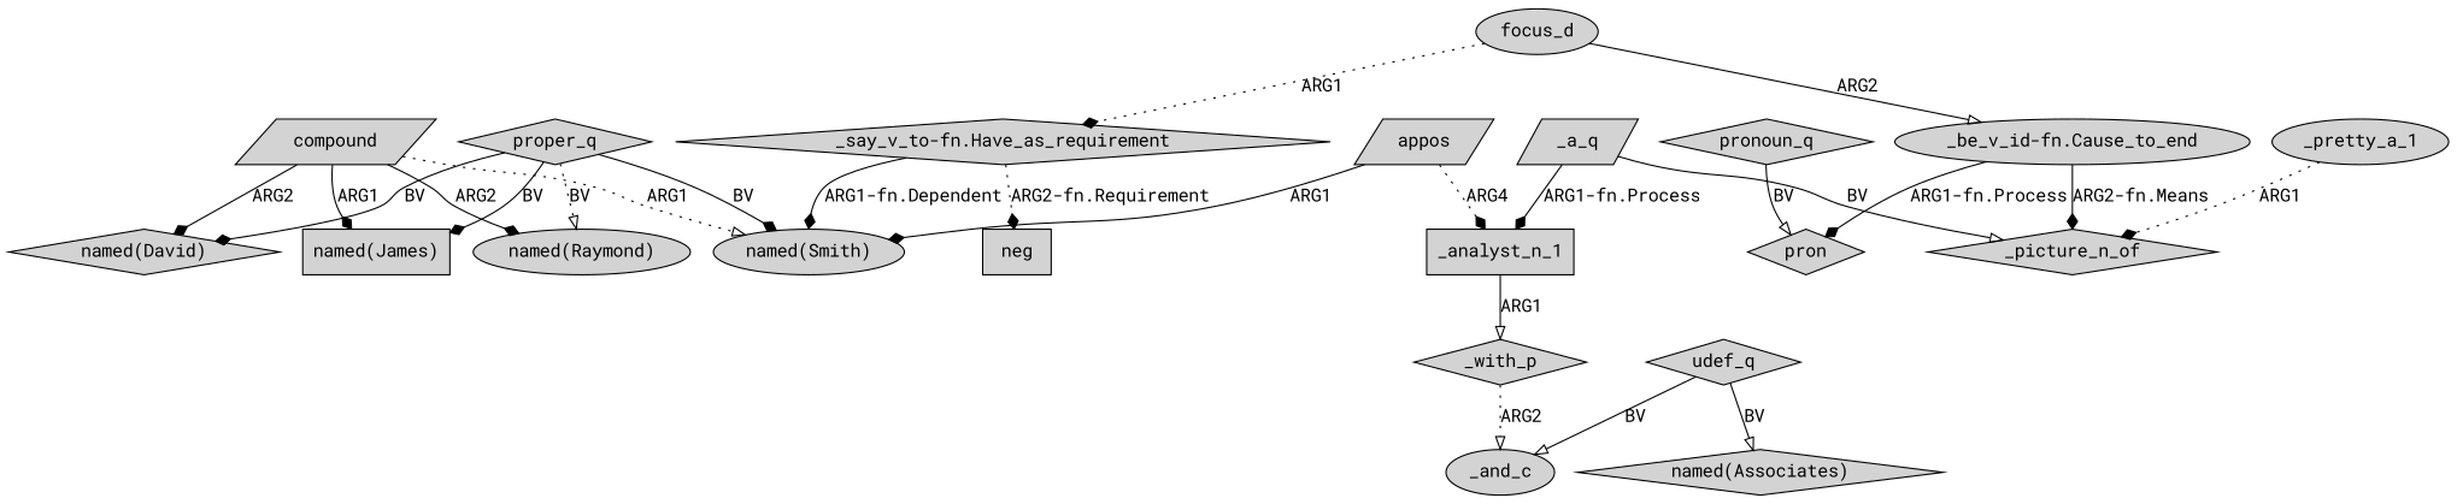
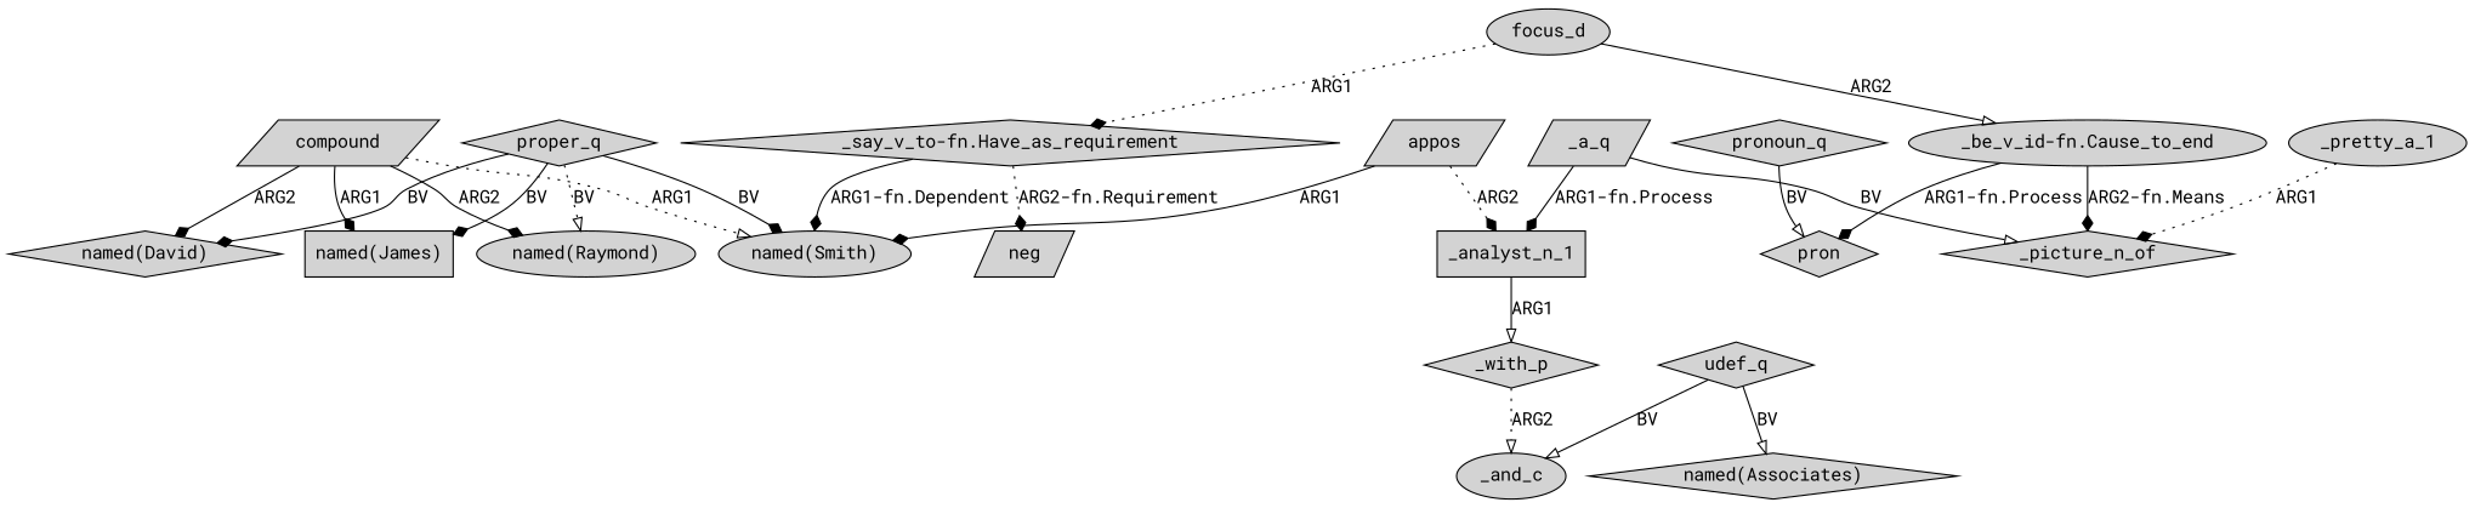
  digraph {
    fontname="Roboto Mono"
    node [fontname="Roboto Mono" shape=diamond style=filled]
    edge [arrowhead=diamond fontname="Roboto Mono" style=solid]
    "named(James)" [shape=box]
    proper_q
    "named(Smith)" [shape=ellipse]
    "named(Raymond)" [shape=ellipse]
    "named(David)"
    focus_d [shape=ellipse]
    "_be_v_id-fn.Cause_to_end" [shape=ellipse]
    "_say_v_to-fn.Have_as_requirement"
    _picture_n_of
    pron
-   neg [shape=box]
+   neg [shape=parallelogram]
    _and_c [shape=ellipse]
    _with_p
    _analyst_n_1 [shape=box]
    compound [shape=parallelogram]
    udef_q
    "named(Associates)"
    _a_q [shape=parallelogram]
    pronoun_q
    appos [shape=parallelogram]
    _pretty_a_1 [shape=ellipse]
    proper_q -> "named(James)" [label=BV]
    proper_q -> "named(Smith)" [label=BV]
    proper_q -> "named(Raymond)" [arrowhead=onormal label=BV style=dotted]
    proper_q -> "named(David)" [label=BV]
    focus_d -> "_be_v_id-fn.Cause_to_end" [arrowhead=onormal label=ARG2]
    focus_d -> "_say_v_to-fn.Have_as_requirement" [label=ARG1 style=dotted]
    "_be_v_id-fn.Cause_to_end" -> _picture_n_of [label="ARG2-fn.Means"]
    "_be_v_id-fn.Cause_to_end" -> pron [label="ARG1-fn.Process"]
    "_say_v_to-fn.Have_as_requirement" -> "named(Smith)" [label="ARG1-fn.Dependent"]
    "_say_v_to-fn.Have_as_requirement" -> neg [label="ARG2-fn.Requirement" style=dotted]
    _with_p -> _and_c [arrowhead=onormal label=ARG2 style=dotted]
    _analyst_n_1 -> _with_p [arrowhead=onormal label=ARG1]
    compound -> "named(James)" [label=ARG1]
    compound -> "named(Smith)" [arrowhead=onormal label=ARG1 style=dotted]
    compound -> "named(Raymond)" [label=ARG2]
    compound -> "named(David)" [label=ARG2]
    udef_q -> _and_c [arrowhead=onormal label=BV]
    udef_q -> "named(Associates)" [arrowhead=onormal label=BV]
    _a_q -> _picture_n_of [arrowhead=onormal label=BV]
    _a_q -> _analyst_n_1 [label="ARG1-fn.Process"]
    pronoun_q -> pron [arrowhead=onormal label=BV]
    appos -> "named(Smith)" [label=ARG1]
-   appos -> _analyst_n_1 [label=ARG4 style=dotted]
+   appos -> _analyst_n_1 [label=ARG2 style=dotted]
    _pretty_a_1 -> _picture_n_of [label=ARG1 style=dotted]
  }
